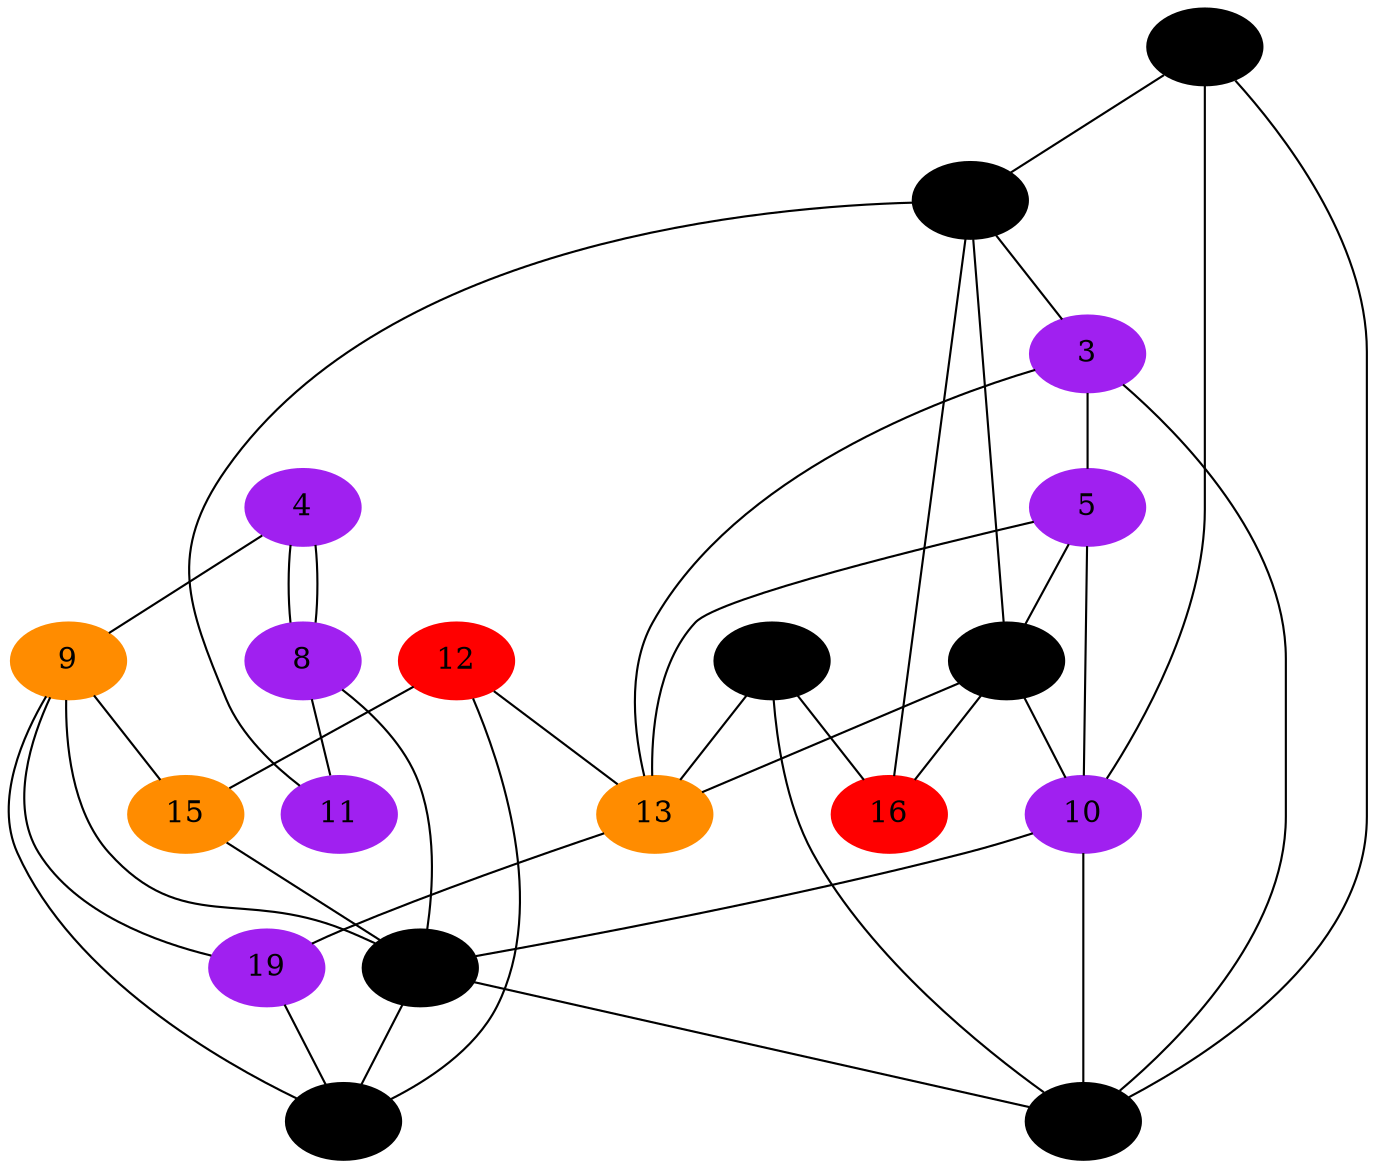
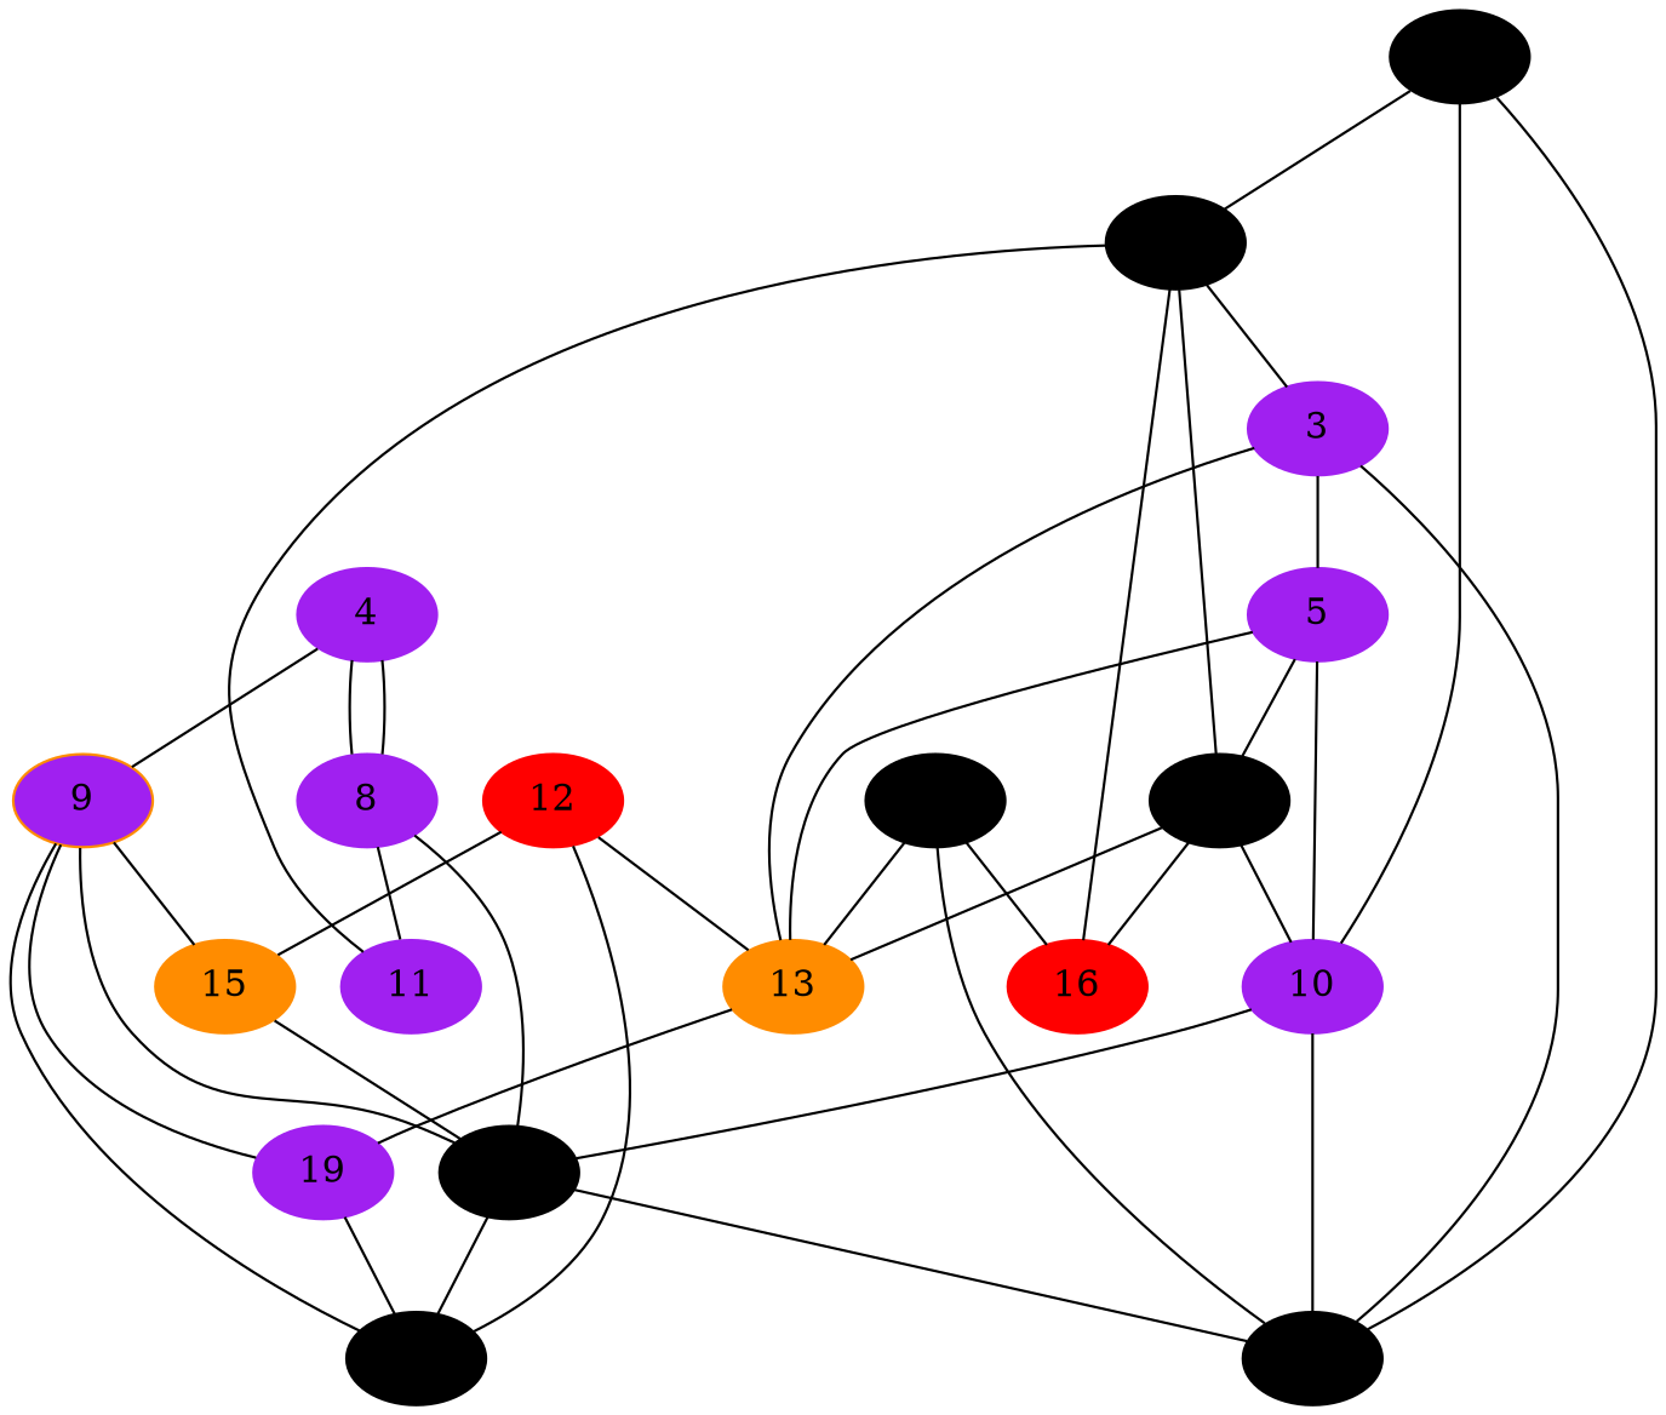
  graph {
    node [color=black style=filled]
    1
    2
    10 [color=purple]
    18
    3 [color=purple]
    6
    11 [color=purple]
    16 [color=red]
    5 [color=purple]
    17
    13 [color=darkorange]
    19 [color=purple super="+14"]
    4 [color=purple]
    8 [color=purple]
-   9 [color=darkorange]
+   9 [color=darkorange fillcolor=purple]
    15 [color=darkorange super="+14"]
    20
    7
    12 [color=red]
    1 -- 2
    1 -- 10
    1 -- 18
    2 -- 3
    2 -- 6
    2 -- 11
    2 -- 16
    10 -- 18
    10 -- 5
    10 -- 17
    3 -- 18
    3 -- 5
    3 -- 13
    6 -- 10
    6 -- 16
    6 -- 13
    5 -- 6
    5 -- 13
    17 -- 18
    17 -- 20
    13 -- 19
    19 -- 20
    4 -- 8
    4 -- 8
    4 -- 9
    8 -- 11
    8 -- 17
    9 -- 17
    9 -- 19
    9 -- 15
    9 -- 20
    15 -- 17
    7 -- 18
    7 -- 16
    7 -- 13
    12 -- 13
    12 -- 15
    12 -- 20
  }
